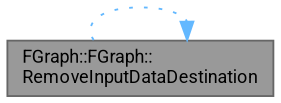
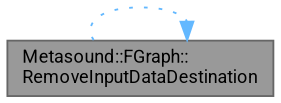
  digraph {
    rankdir=LR
    fontname=Roboto
-   n1 [color=gray40 fillcolor=grey60 fontcolor=black fontname=Roboto fontsize=10 height=0.2 label="FGraph::FGraph::\lRemoveInputDataDestination" shape=box style=filled width=0.4]
+   n1 [color=gray40 fillcolor=grey60 fontcolor=black fontname=Roboto fontsize=10 height=0.2 label="Metasound::FGraph::\lRemoveInputDataDestination" shape=box style=filled width=0.4]
    n1 -> n1 [color=steelblue1 fontname=Roboto fontsize=10 labelfontname=Helvetica labelfontsize=10 style=dotted]
  }
